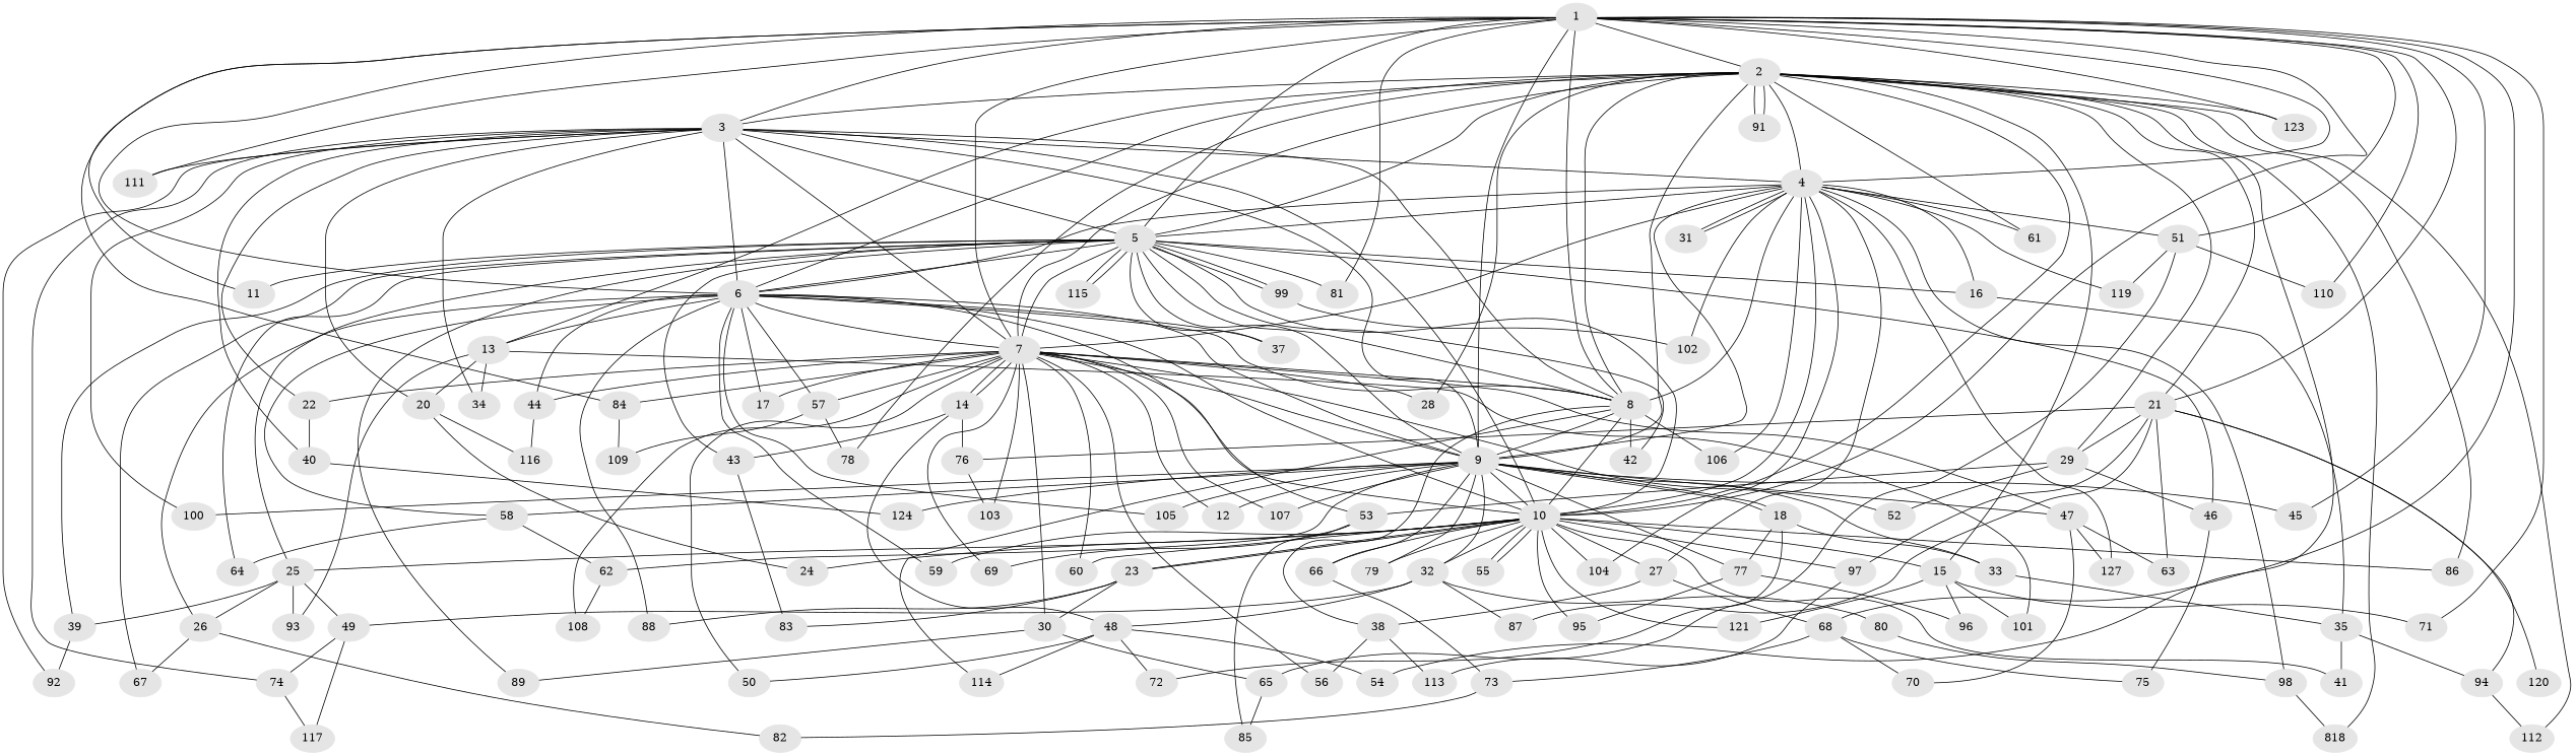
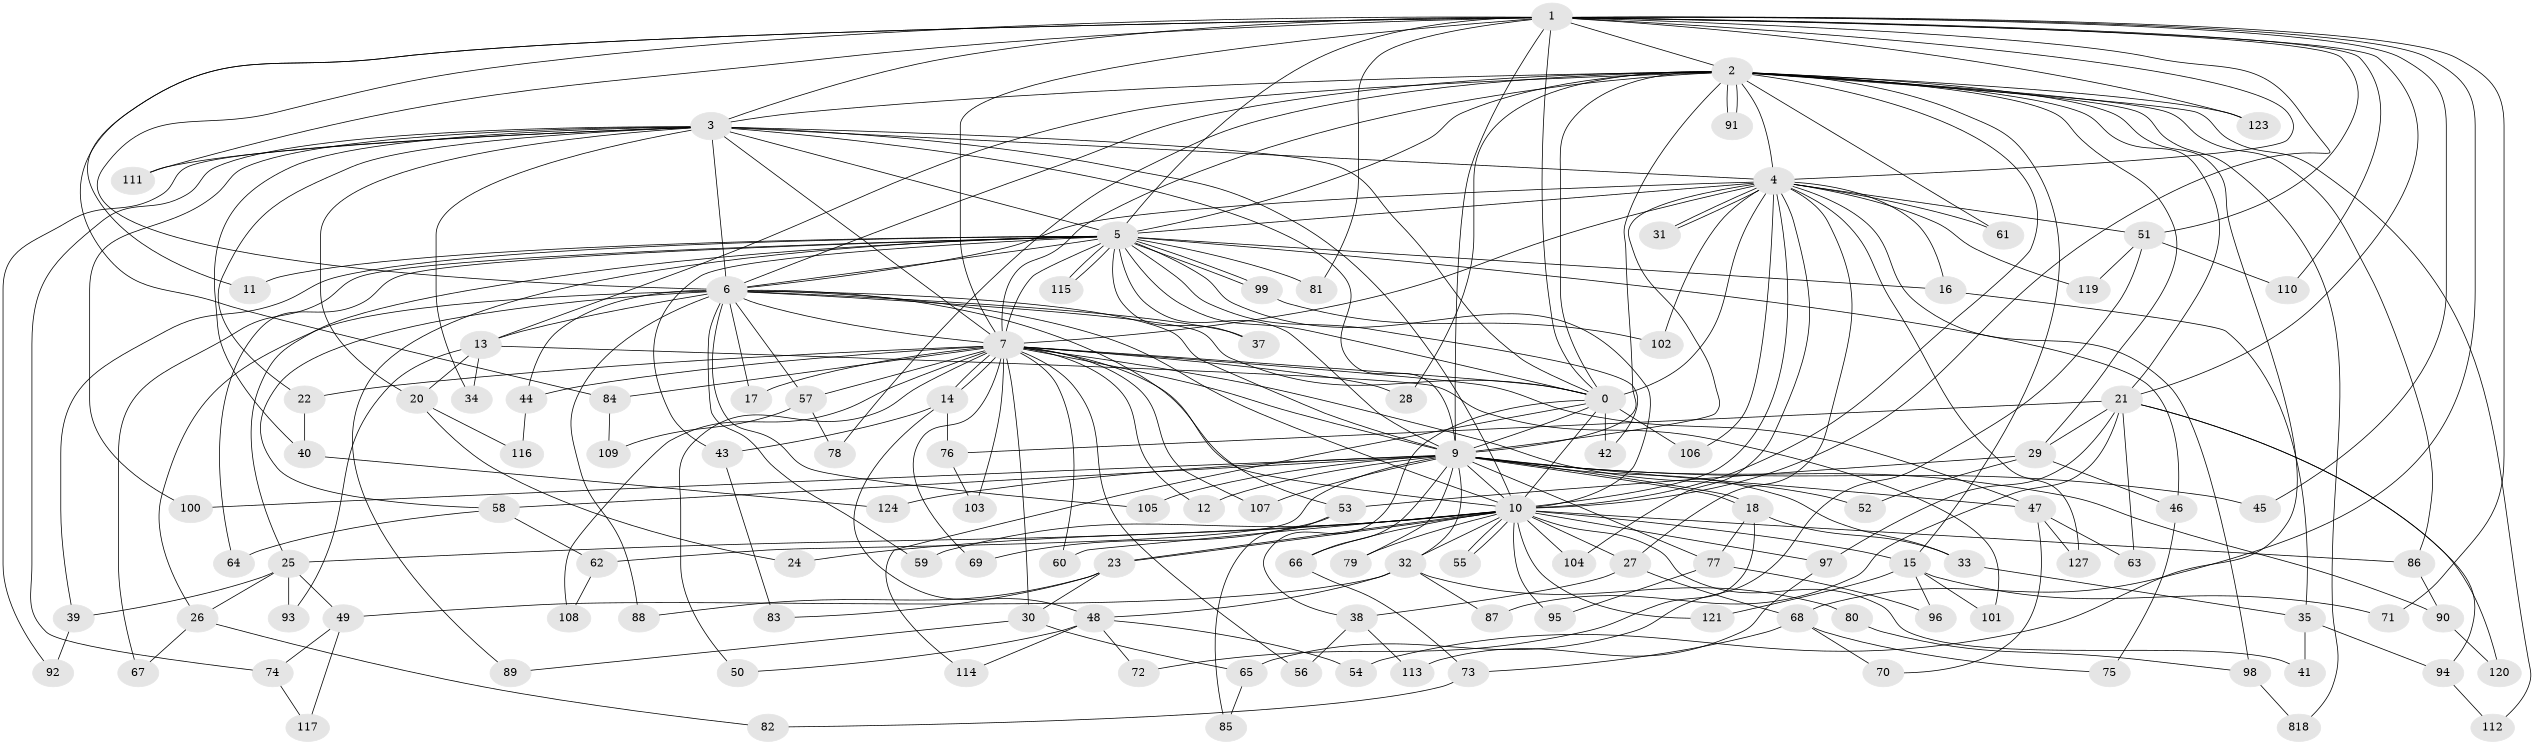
  graph {
    node [color=gray90 style=filled]
    1
    2
    3
    4
    5
    6
    7
-   8
+   8 [label=0]
    9
    10
    11
    21
    45
    51
    68
    71
    81
    84
    110
    111
    123
    13
    15
    28
    29
    54
    61
    78
    86
    91
    112
    n32 [label=818]
    20
    22
    34
    40
    74
    92
    100
    16
    27
    31
    98
    102
    104
    106
    119
    n48 [label=127]
    25
    37
    39
    42
    43
    46
    64
    67
    89
    99
    115
    17
    26
    44
    53
    57
    58
    59
    88
    105
    12
    14
    30
    47
    50
    52
    56
    60
    69
    103
    107
    108
    38
    114
    18
    32
    33
    62
    66
    77
    79
+   90
    124
    23
    24
    41
    55
    95
    97
    121
    76
    63
    87
    94
    120
    65
    75
    70
    73
    109
    93
    101
    96
    116
    117
    35
    49
    83
    82
    85
    48
    113
    72
    80
    1 -- 2
    1 -- 3
    1 -- 4
    1 -- 5
    1 -- 6
    1 -- 7
    1 -- 8
    1 -- 9
    1 -- 10
    1 -- 11
    1 -- 21
    1 -- 45
    1 -- 51
    1 -- 68
    1 -- 71
    1 -- 81
    1 -- 84
    1 -- 110
    1 -- 111
    1 -- 123
    2 -- 3
    2 -- 4
    2 -- 5
    2 -- 6
    2 -- 7
    2 -- 8
    2 -- 9
    2 -- 10
    2 -- 21
    2 -- 123
    2 -- 13
    2 -- 15
    2 -- 28
    2 -- 29
    2 -- 54
    2 -- 61
    2 -- 78
    2 -- 86
    2 -- 91
    2 -- 91
    2 -- 112
    2 -- n32
    3 -- 4
    3 -- 5
    3 -- 6
    3 -- 7
    3 -- 8
    3 -- 9
    3 -- 10
    3 -- 111
    3 -- 20
    3 -- 22
    3 -- 34
    3 -- 40
    3 -- 74
    3 -- 92
    3 -- 100
    4 -- 5
    4 -- 6
    4 -- 7
    4 -- 8
    4 -- 9
    4 -- 10
    4 -- 51
    4 -- 61
    4 -- 16
    4 -- 27
    4 -- 31
    4 -- 31
    4 -- 98
    4 -- 102
    4 -- 104
    4 -- 106
    4 -- 119
    4 -- n48
    5 -- 6
    5 -- 7
    5 -- 8
    5 -- 9
    5 -- 10
    5 -- 11
    5 -- 81
    5 -- 16
    5 -- 25
    5 -- 37
    5 -- 39
    5 -- 42
    5 -- 43
    5 -- 46
    5 -- 64
    5 -- 67
    5 -- 89
    5 -- 99
    5 -- 99
    5 -- 115
    5 -- 115
    6 -- 7
    6 -- 8
    6 -- 9
    6 -- 10
    6 -- 13
    6 -- 37
    6 -- 17
    6 -- 26
    6 -- 44
    6 -- 53
    6 -- 57
    6 -- 58
    6 -- 59
    6 -- 88
    6 -- 105
    7 -- 8
    7 -- 9
    7 -- 10
    7 -- 84
    7 -- 28
    7 -- 22
    7 -- 17
    7 -- 44
    7 -- 57
    7 -- 12
    7 -- 14
    7 -- 14
    7 -- 30
    7 -- 47
    7 -- 50
    7 -- 52
    7 -- 56
    7 -- 60
    7 -- 69
    7 -- 103
    7 -- 107
    7 -- 108
    8 -- 9
    8 -- 10
    8 -- 106
    8 -- 42
    8 -- 38
    8 -- 114
    9 -- 10
    9 -- 45
    9 -- 100
    9 -- 58
    9 -- 105
    9 -- 12
    9 -- 47
    9 -- 107
    9 -- 18
    9 -- 18
    9 -- 32
    9 -- 33
    9 -- 62
    9 -- 66
    9 -- 77
    9 -- 79
+   9 -- 90
    9 -- 124
    10 -- 15
    10 -- 86
    10 -- 27
    10 -- 104
    10 -- 25
    10 -- 59
    10 -- 60
    10 -- 32
    10 -- 66
    10 -- 79
    10 -- 23
    10 -- 23
    10 -- 24
    10 -- 41
    10 -- 55
    10 -- 55
    10 -- 95
    10 -- 97
    10 -- 121
    21 -- 29
    21 -- 97
    21 -- 76
    21 -- 63
    21 -- 87
    21 -- 94
    21 -- 120
    51 -- 110
    51 -- 119
    51 -- 65
    68 -- 75
    68 -- 70
    68 -- 73
    84 -- 109
    13 -- 20
    13 -- 34
    13 -- 93
    13 -- 101
    15 -- 71
    15 -- 121
    15 -- 101
    15 -- 96
    29 -- 46
    29 -- 53
    29 -- 52
+   86 -- 90
    20 -- 24
    20 -- 116
    22 -- 40
    40 -- 124
    74 -- 117
    16 -- 35
    27 -- 68
    27 -- 38
    98 -- n32
    25 -- 39
    25 -- 26
    25 -- 93
    25 -- 49
    39 -- 92
    43 -- 83
    46 -- 75
    99 -- 102
    26 -- 67
    26 -- 82
    44 -- 116
    53 -- 69
    53 -- 85
    57 -- 78
    57 -- 109
    58 -- 64
    58 -- 62
    14 -- 43
    14 -- 76
    14 -- 48
    30 -- 89
    30 -- 65
    47 -- n48
    47 -- 63
    47 -- 70
    38 -- 56
    38 -- 113
    18 -- 33
    18 -- 77
    18 -- 72
    32 -- 87
    32 -- 49
    32 -- 48
    32 -- 80
    33 -- 35
    62 -- 108
    66 -- 73
    77 -- 95
    77 -- 96
+   90 -- 120
    23 -- 88
    23 -- 30
    23 -- 83
    97 -- 113
    76 -- 103
    94 -- 112
    65 -- 85
    73 -- 82
    35 -- 41
    35 -- 94
    49 -- 74
    49 -- 117
    48 -- 54
    48 -- 50
    48 -- 114
    48 -- 72
    80 -- 98
  }
